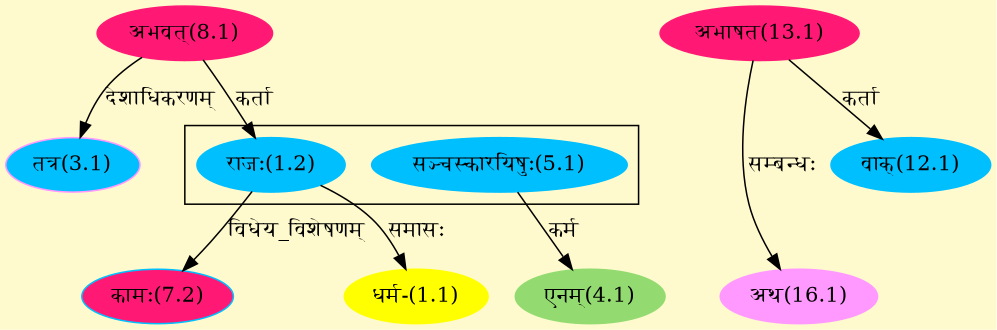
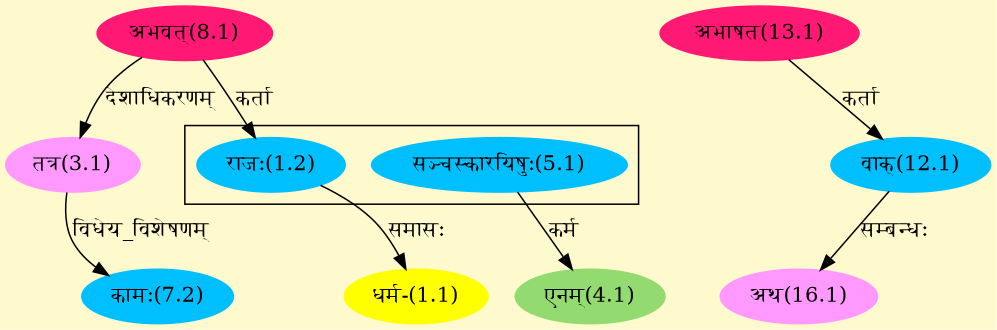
  digraph {
    bgcolor=lemonchiffon1
    compound=true
    rankdir=BT
    node [color="#00BFFF" style=filled]
    edge [dir=back]
    n1 [label="सञ्चस्कारयिषुः(5.1)"]
    n2 [label="राजः(1.2)"]
    n3 [color="#FF1975" label="अभवत्(8.1)"]
    n4 [color="#FFFF00" label="धर्म-(1.1)"]
-   n5 [color="#FF99FF" label="तत्र(3.1)" fillcolor="#00BFFF"]
+   n5 [color="#FF99FF" label="तत्र(3.1)"]
    n6 [color="#93DB70" label="एनम्(4.1)"]
-   n7 [label="कामः(7.2)" fillcolor="#FF1975"]
+   n7 [label="कामः(7.2)"]
    n8 [color="#FF99FF" label="अथ(16.1)"]
    n9 [color="#FF1975" label="अभाषत(13.1)"]
    n10 [label="वाक्(12.1)"]
    subgraph cluster_1 {
      n1
      n2
    }
    n2 -> n3 [label="कर्ता"]
    n4 -> n2 [label="समासः"]
    n5 -> n3 [label="देशाधिकरणम्"]
    n6 -> n1 [label="कर्म"]
-   n7 -> n2 [label="विधेय_विशेषणम्"]
-   n8 -> n9 [label="सम्बन्धः"]
+   n7 -> n5 [label="विधेय_विशेषणम्"]
+   n8 -> n10 [label="सम्बन्धः"]
    n10 -> n9 [label="कर्ता"]
  }
